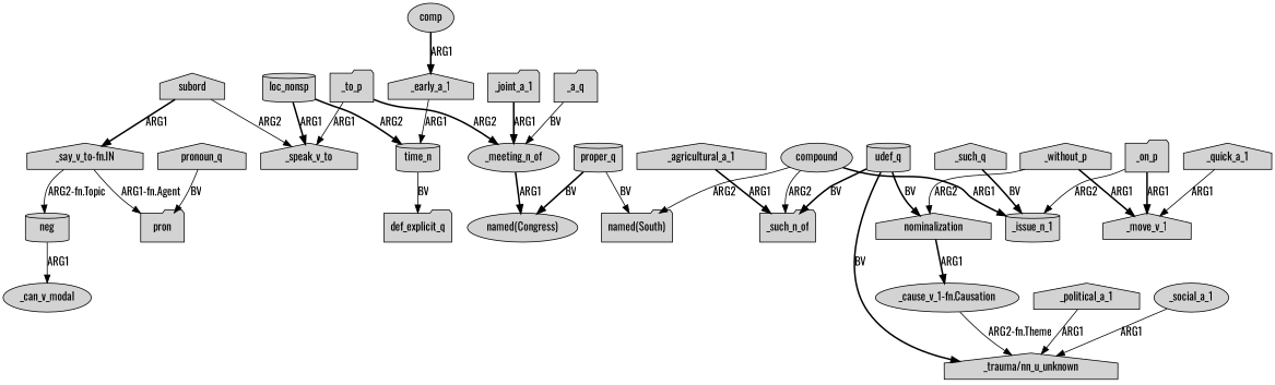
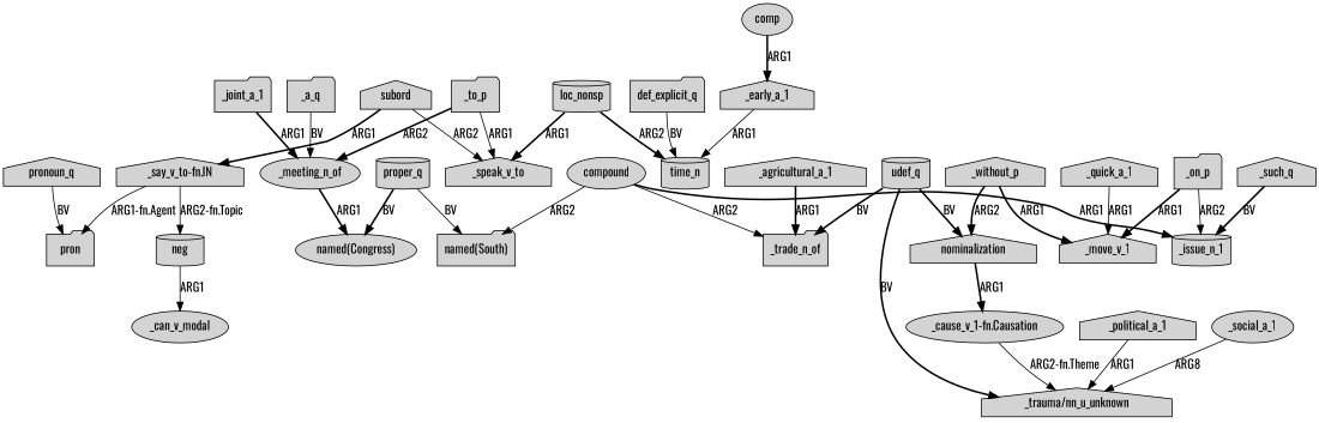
  digraph {
    fontname=Oswald
    node [fontname=Oswald shape=house style=filled]
    edge [fontname=Oswald style=solid]
    compound [shape=ellipse]
    "named(South)" [shape=folder]
-   _trade_n_of [shape=folder label=_such_n_of]
+   _trade_n_of [shape=folder]
    _issue_n_1 [shape=cylinder]
    udef_q [shape=cylinder]
    "_trauma/nn_u_unknown"
    nominalization
    "_cause_v_1-fn.Causation" [shape=ellipse]
    _political_a_1
    _to_p [shape=folder]
    _speak_v_to
    _meeting_n_of [shape=ellipse]
    "named(Congress)" [shape=ellipse]
    def_explicit_q [shape=folder]
    time_n [shape=cylinder]
    _on_p [shape=folder]
    _move_v_1
    _such_q
    _agricultural_a_1
    subord
    "_say_v_to-fn.IN"
    pron [shape=folder]
    neg [shape=cylinder]
    _can_v_modal [shape=ellipse]
    _a_q [shape=folder]
    proper_q [shape=cylinder]
    loc_nonsp [shape=cylinder]
    pronoun_q
    _social_a_1 [shape=ellipse]
    _without_p
    _quick_a_1
    _early_a_1
    _joint_a_1 [shape=folder]
    comp [shape=ellipse]
    compound -> "named(South)" [label=ARG2]
    compound -> _trade_n_of [label=ARG2]
    compound -> _issue_n_1 [label=ARG1 style=bold]
    udef_q -> _trade_n_of [label=BV style=bold]
    udef_q -> "_trauma/nn_u_unknown" [label=BV style=bold]
    udef_q -> nominalization [label=BV style=bold]
    nominalization -> "_cause_v_1-fn.Causation" [label=ARG1 style=bold]
    "_cause_v_1-fn.Causation" -> "_trauma/nn_u_unknown" [label="ARG2-fn.Theme"]
    _political_a_1 -> "_trauma/nn_u_unknown" [label=ARG1]
    _to_p -> _speak_v_to [label=ARG1]
    _to_p -> _meeting_n_of [label=ARG2 style=bold]
    _meeting_n_of -> "named(Congress)" [label=ARG1 style=bold]
-   time_n -> def_explicit_q [label=BV]
+   def_explicit_q -> time_n [label=BV]
    _on_p -> _issue_n_1 [label=ARG2]
    _on_p -> _move_v_1 [label=ARG1 style=bold]
    _such_q -> _issue_n_1 [label=BV style=bold]
    _agricultural_a_1 -> _trade_n_of [label=ARG1 style=bold]
    subord -> _speak_v_to [label=ARG2]
    subord -> "_say_v_to-fn.IN" [label=ARG1 style=bold]
    "_say_v_to-fn.IN" -> pron [label="ARG1-fn.Agent"]
    "_say_v_to-fn.IN" -> neg [label="ARG2-fn.Topic"]
    neg -> _can_v_modal [label=ARG1]
    _a_q -> _meeting_n_of [label=BV]
    proper_q -> "named(South)" [label=BV]
    proper_q -> "named(Congress)" [label=BV style=bold]
    loc_nonsp -> _speak_v_to [label=ARG1 style=bold]
    loc_nonsp -> time_n [label=ARG2 style=bold]
    pronoun_q -> pron [label=BV]
-   _social_a_1 -> "_trauma/nn_u_unknown" [label=ARG1]
-   _without_p -> nominalization [label=ARG2]
+   _social_a_1 -> "_trauma/nn_u_unknown" [label=ARG8]
+   _without_p -> nominalization [label=ARG2 style=bold]
    _without_p -> _move_v_1 [label=ARG1 style=bold]
    _quick_a_1 -> _move_v_1 [label=ARG1]
    _early_a_1 -> time_n [label=ARG1]
    _joint_a_1 -> _meeting_n_of [label=ARG1 style=bold]
    comp -> _early_a_1 [label=ARG1 style=bold]
  }
